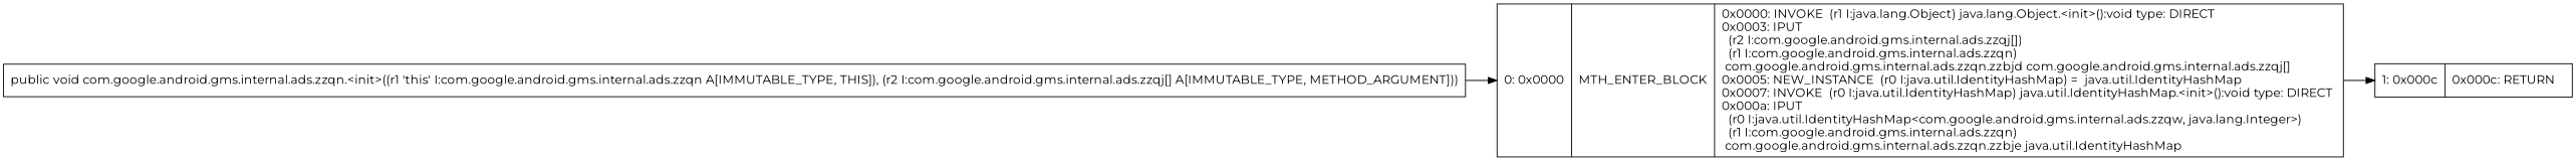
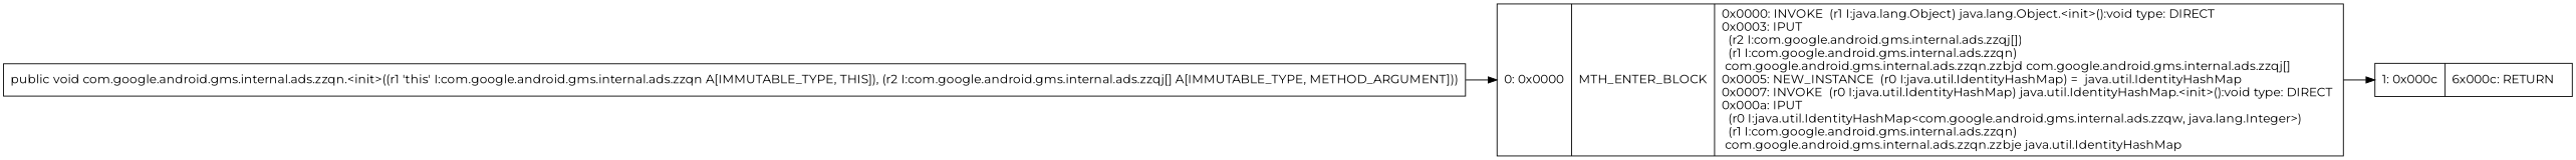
  digraph {
    rankdir=LR
    fontname=Montserrat
    node [shape=record fontname=Montserrat]
    edge [fontname=Montserrat]
    n1 [label="{0\:\ 0x0000|MTH_ENTER_BLOCK\l|0x0000: INVOKE  (r1 I:java.lang.Object) java.lang.Object.\<init\>():void type: DIRECT \l0x0003: IPUT  \l  (r2 I:com.google.android.gms.internal.ads.zzqj[])\l  (r1 I:com.google.android.gms.internal.ads.zzqn)\l com.google.android.gms.internal.ads.zzqn.zzbjd com.google.android.gms.internal.ads.zzqj[] \l0x0005: NEW_INSTANCE  (r0 I:java.util.IdentityHashMap) =  java.util.IdentityHashMap \l0x0007: INVOKE  (r0 I:java.util.IdentityHashMap) java.util.IdentityHashMap.\<init\>():void type: DIRECT \l0x000a: IPUT  \l  (r0 I:java.util.IdentityHashMap\<com.google.android.gms.internal.ads.zzqw, java.lang.Integer\>)\l  (r1 I:com.google.android.gms.internal.ads.zzqn)\l com.google.android.gms.internal.ads.zzqn.zzbje java.util.IdentityHashMap \l}"]
-   n2 [label="{1\:\ 0x000c|0x000c: RETURN   \l}"]
+   n2 [label="{1\:\ 0x000c|6x000c: RETURN   \l}"]
    n3 [label="{public void com.google.android.gms.internal.ads.zzqn.\<init\>((r1 'this' I:com.google.android.gms.internal.ads.zzqn A[IMMUTABLE_TYPE, THIS]), (r2 I:com.google.android.gms.internal.ads.zzqj[] A[IMMUTABLE_TYPE, METHOD_ARGUMENT])) }"]
    n1 -> n2
    n3 -> n1
  }
